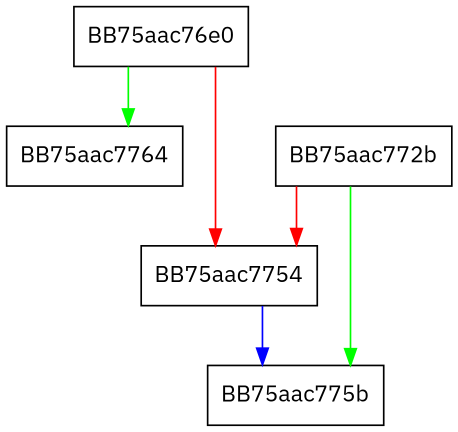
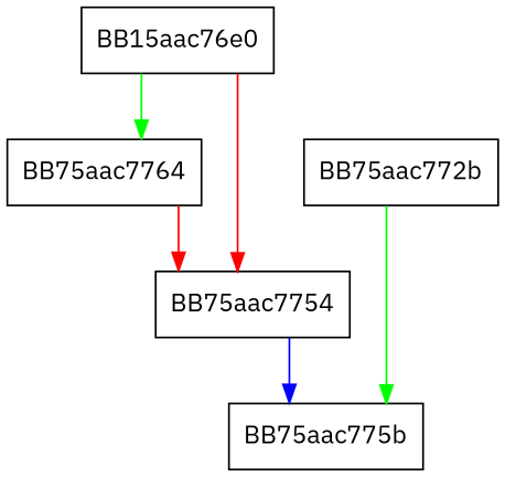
  digraph {
    fontname="IBM Plex Sans"
    splines=ortho
    node [fontname="IBM Plex Sans" shape=box]
    edge [color=green fontname="IBM Plex Sans"]
-   BB75aac76e0
+   BB75aac76e0 [label=BB15aac76e0]
    BB75aac7764
    BB75aac7754
    BB75aac772b
    BB75aac775b
    BB75aac76e0 -> BB75aac7764
    BB75aac76e0 -> BB75aac7754 [color=red]
    BB75aac7754 -> BB75aac775b [color=blue]
-   BB75aac772b -> BB75aac7754 [color=red]
+   BB75aac7764 -> BB75aac7754 [color=red]
    BB75aac772b -> BB75aac775b
  }
